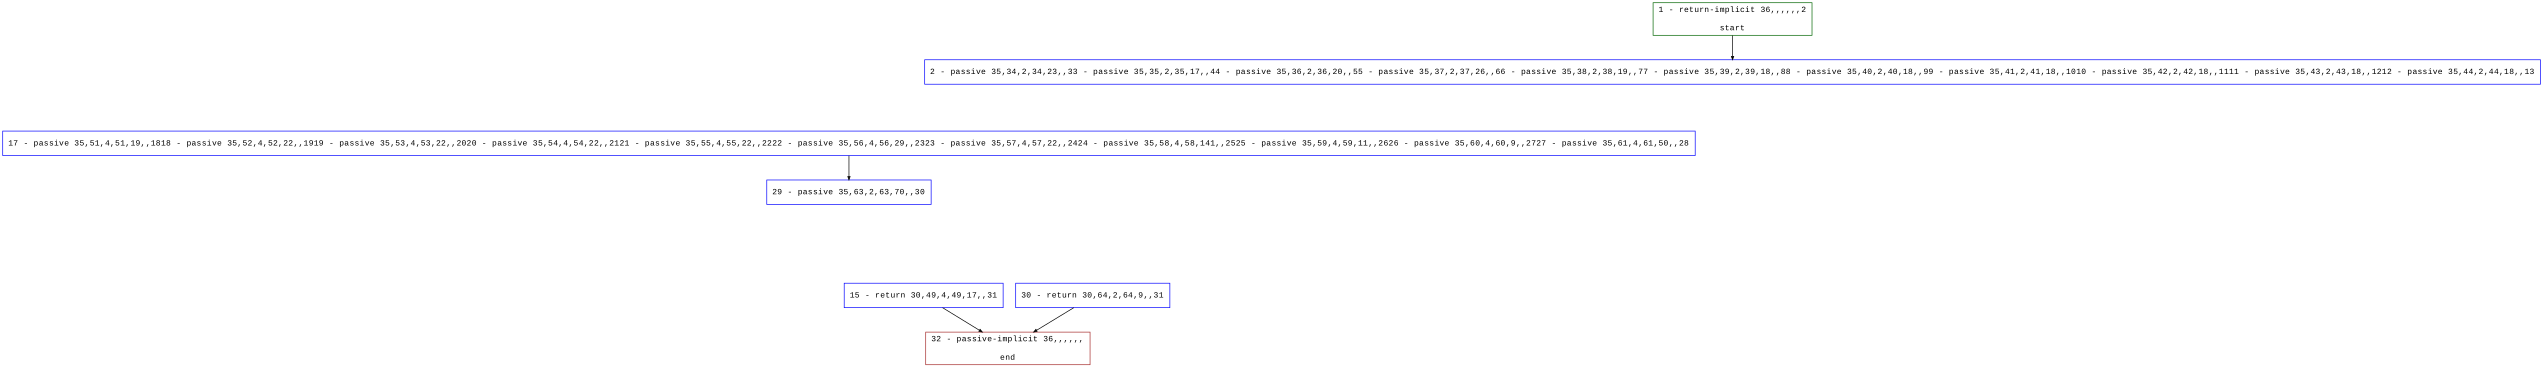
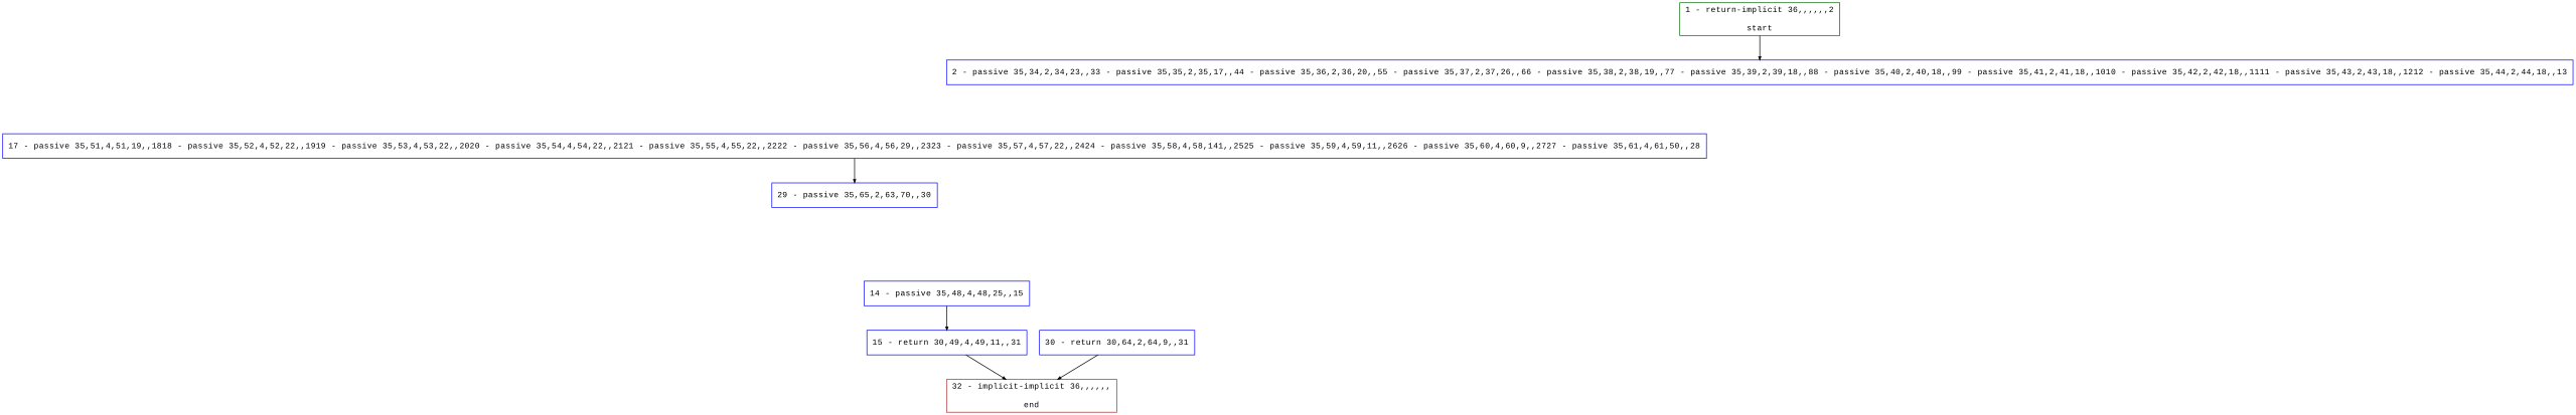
  digraph {
    bgcolor=white
    compound=true
    fillcolor="#FFFFCC"
    fontname="Liberation Mono"
    fontsize=12
    pack=true
    packmode=clust
    style="rounded,filled"
    node [color="#0000ff" compound=true fillcolor="#ffffff" fixedsize=false fontname="Liberation Mono" fontsize=12 node_initialized=no shape=box style=filled]
    edge [arrowhead=normal arrowsize=0.5 arrowtail=none color="#000000" compound=true dir=forward fontcolor=black fontname="Liberation Mono" fontsize=12]
    n1 [label="2 - passive 35,34,2,34,23,,33 - passive 35,35,2,35,17,,44 - passive 35,36,2,36,20,,55 - passive 35,37,2,37,26,,66 - passive 35,38,2,38,19,,77 - passive 35,39,2,39,18,,88 - passive 35,40,2,40,18,,99 - passive 35,41,2,41,18,,1010 - passive 35,42,2,42,18,,1111 - passive 35,43,2,43,18,,1212 - passive 35,44,2,44,18,,13"]
    n2 [color="#006400" label="1 - return-implicit 36,,,,,,2\n\nstart"]
-   n4 [label="15 - return 30,49,4,49,17,,31"]
+   n3 [label="14 - passive 35,48,4,48,25,,15"]
+   n4 [label="15 - return 30,49,4,49,11,,31"]
    n5 [label="17 - passive 35,51,4,51,19,,1818 - passive 35,52,4,52,22,,1919 - passive 35,53,4,53,22,,2020 - passive 35,54,4,54,22,,2121 - passive 35,55,4,55,22,,2222 - passive 35,56,4,56,29,,2323 - passive 35,57,4,57,22,,2424 - passive 35,58,4,58,141,,2525 - passive 35,59,4,59,11,,2626 - passive 35,60,4,60,9,,2727 - passive 35,61,4,61,50,,28"]
-   n6 [label="29 - passive 35,63,2,63,70,,30"]
-   n7 [color="#a52a2a" label="32 - passive-implicit 36,,,,,,\n\nend"]
+   n6 [label="29 - passive 35,65,2,63,70,,30"]
+   n7 [color="#a52a2a" label="32 - implicit-implicit 36,,,,,,\n\nend"]
    n8 [label="30 - return 30,64,2,64,9,,31"]
    n2 -> n1
+   n3 -> n4
    n4 -> n7
    n5 -> n6
    n8 -> n7
  }
